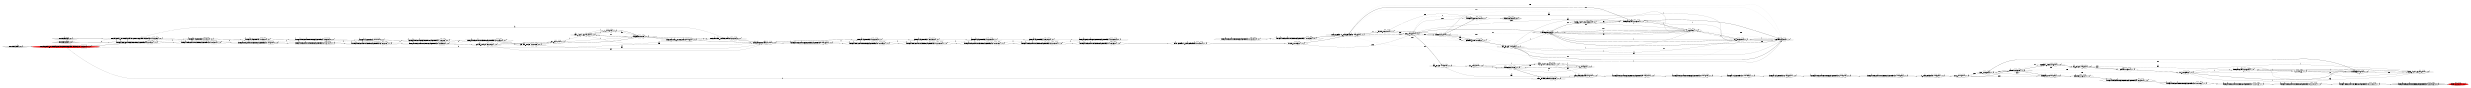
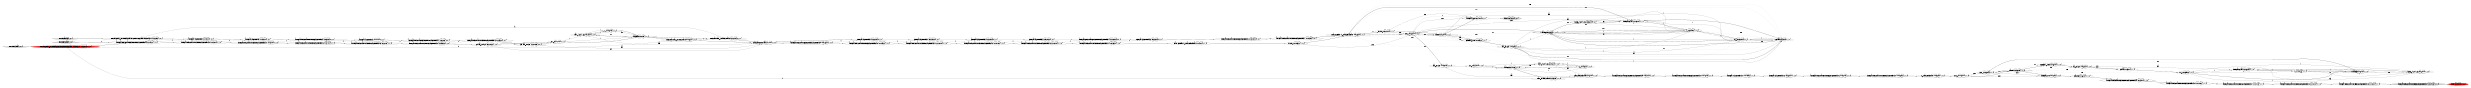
  digraph {
    rankdir=LR
    node [fillcolor=white shape=ellipse style=filled]
    edge [style=bold]
    n1 [label="assertEquals(1,fs.getNextBlock(0))@@@4@@@['0', '0', '1']"]
    n2 [label="assertEquals(2,fs.getNextBlock(1))@@@5@@@['0', '0', '1']"]
    n3 [label="assertEquals(POIFSConstants.END_OF_CHAIN,fs.getNextBlock(2))@@@6@@@['0', '0', '1']"]
    n4 [label="assertEquals(POIFSConstants.UNUSED_BLOCK,fs.getNextBlock(104))@@@23@@@['1', '1', '0']"]
    n5 [label="Iterator<ByteBuffer> it = stream.getBlockIterator()@@@24@@@['1', '1', '0']"]
+   n6 [label="assertEquals(16,fs.getNextBlock(15))@@@23@@@['0', '0', '1']"]
    n7 [label="int count = 0@@@25@@@['1', '1', '0']"]
    n8 [label="assertEquals(POIFSConstants.END_OF_CHAIN,fs.getNextBlock(16))@@@24@@@['0', '0', '1']"]
    n9 [label="assertEquals(POIFSConstants.UNUSED_BLOCK,fs.getNextBlock(103))@@@73@@@['1', '1', '0']"]
    n10 [fillcolor=lightgray label="assertEquals(POIFSConstants.UNUSED_BLOCK,fs.getNextBlock(104))@@@74@@@['1', '1', '0']"]
    n11 [fillcolor=red label="fs.close()@@@75@@@['1', '0', '0']"]
    n12 [label="assertEquals(4,fs.getNextBlock(3))@@@7@@@['0', '0', '1']"]
    n13 [label="assertEquals(POIFSConstants.FAT_SECTOR_BLOCK,fs.getNextBlock(14))@@@8@@@['0', '0', '1']"]
    n14 [label="assertEquals(POIFSConstants.UNUSED_BLOCK,fs.getNextBlock(15))@@@9@@@['0', '0', '1']"]
    n15 [label="count++@@@38@@@['1', '1', '1']"]
    n16 [label="Iterator<ByteBuffer> it = stream.getBlockIterator()@@@26@@@['1', '1', '1']"]
    n17 [label="assertEquals(5,count)@@@40@@@['0', '0', '1']"]
    n18 [label="it.hasNext()@@@28@@@['1', '1', '1']" shape=diamond]
    n19 [label="data = new byte((((@@@39@@@['1', '1', '0']"]
    n20 [label="assertEquals(exp,data(i()@@@36@@@['1', '1', '1']"]
    n21 [label="data = new byte((((@@@30@@@['1', '1', '1']"]
    n22 [label="b.get(data)@@@31@@@['1', '1', '1']"]
    n23 [label="int count = 0@@@27@@@['1', '1', '1']"]
    n24 [label="ByteBuffer b = it.next()@@@29@@@['1', '1', '1']"]
    n25 [label="i++@@@34@@@['1', '1', '1']"]
    n26 [label="assertEquals(POIFSConstants.END_OF_CHAIN,fs.getNextBlock(100))@@@70@@@['1', '1', '0']"]
    n27 [label="assertEquals(POIFSConstants.UNUSED_BLOCK,fs.getNextBlock(101))@@@71@@@['1', '1', '0']"]
    n28 [label="assertEquals(POIFSConstants.UNUSED_BLOCK,fs.getNextBlock(102))@@@72@@@['1', '1', '0']"]
    n29 [label="assertEquals(POIFSConstants.FAT_SECTOR_BLOCK,fs.getNextBlock(99))@@@69@@@['1', '1', '0']"]
    n30 [label="assertEquals(POIFSConstants.FAT_SECTOR_BLOCK,fs.getNextBlock(14))@@@22@@@['0', '0', '1']"]
    n31 [label="i < data.length@@@41@@@['1', '1', '0']" shape=diamond]
    n32 [label="stream = new POIFSStream(fs)@@@45@@@['1', '1', '0']"]
    n33 [label="data(i( = (byte)(i % 256)@@@43@@@['1', '1', '0']"]
    n34 [label="i++@@@42@@@['1', '1', '0']"]
    n35 [label="stream.updateContents(data)@@@46@@@['1', '1', '0']"]
    n36 [label="data = new byte((((@@@57@@@['1', '1', '0']"]
    n37 [label="assertEquals(exp,data(i()@@@63@@@['1', '1', '0']"]
    n38 [label="b.get(data)@@@58@@@['1', '1', '0']"]
    n39 [label="i++@@@61@@@['1', '1', '0']"]
    n40 [label="int i = 0@@@59@@@['1', '1', '0']"]
    n41 [label="assertEquals(POIFSConstants.UNUSED_BLOCK,fs.getNextBlock(102))@@@21@@@['1', '1', '0']"]
    n42 [label="assertEquals(POIFSConstants.UNUSED_BLOCK,fs.getNextBlock(103))@@@22@@@['1', '1', '0']"]
    n43 [label="assertEquals(4,fs.getNextBlock(3))@@@21@@@['0', '0', '1']"]
    n44 [fillcolor=lightgray label="fs.close()@@@41@@@['0', '0', '1']"]
    n45 [label="int i = 0@@@32@@@['1', '1', '1']"]
    n46 [label="i < data.length@@@33@@@['1', '1', '1']" shape=diamond]
    n47 [label="int i = 0@@@40@@@['1', '1', '0']"]
    n48 [label="byte(( data = new byte((((@@@10@@@['1', '1', '0']"]
    n49 [label="stream.updateContents(data)@@@17@@@['1', '1', '1']"]
    n50 [label="int i = 0@@@11@@@['1', '1', '1']"]
    n51 [label="byte(( data = new byte((((@@@10@@@['0', '0', '1']"]
    n52 [label="assertEquals(1,fs.getNextBlock(0))@@@18@@@['0', '0', '1']"]
    n53 [label="assertEquals(POIFSConstants.FAT_SECTOR_BLOCK,fs.getNextBlock(99))@@@18@@@['1', '1', '0']"]
    n54 [label="data(i( = (byte)(i % 256)@@@14@@@['1', '1', '1']"]
    n55 [label="i < data.length@@@12@@@['1', '1', '1']" shape=diamond]
    n56 [label="assertEquals(POIFSConstants.UNUSED_BLOCK,fs.getNextBlock(104))@@@9@@@['1', '1', '0']"]
    n57 [fillcolor=lightgray label="testWriteNewStream['1', '0', '0']" shape=diamond]
    n58 [fillcolor=red label="POIFSFileSystem fs = new POIFSFileSystem(_inst.openResourceAsStream(\"BlockSize512.zvi\"))@@@3@@@['1', '0', '0']"]
    n59 [label="assertEquals(POIFSConstants.FAT_SECTOR_BLOCK,fs.getNextBlock(99))@@@4@@@['1', '1', '0']"]
    n60 [label="POIFSFileSystem fs = new POIFSFileSystem(_inst.openResourceAsStream(\"BlockSize4096.zvi\"))@@@3@@@['0', '0', '1']"]
    n61 [label="POIFSStream stream = new POIFSStream(fs)@@@16@@@['1', '1', '0']"]
    n62 [label="byte exp = (byte)(i % 256)@@@35@@@['0', '0', '1']"]
    n63 [label="assertEquals(POIFSConstants.FAT_SECTOR_BLOCK,fs.getNextBlock(99))@@@47@@@['1', '1', '0']"]
    n64 [label="assertEquals(2,fs.getNextBlock(1))@@@19@@@['0', '0', '1']"]
    n65 [label="assertEquals(15,fs.getNextBlock(2))@@@20@@@['0', '0', '1']"]
    n66 [label="count++@@@65@@@['1', '1', '0']"]
    n67 [label="it.hasNext()@@@55@@@['1', '1', '0']" shape=diamond]
    n68 [label="assertEquals(3,count)@@@67@@@['1', '1', '0']"]
    n69 [label="ByteBuffer b = it.next()@@@56@@@['1', '1', '0']"]
    n70 [label="i < data.length@@@60@@@['1', '1', '0']" shape=diamond]
    n71 [label="stream.free()@@@68@@@['1', '1', '0']"]
    n72 [label="assertEquals(102,fs.getNextBlock(101))@@@49@@@['1', '1', '0']"]
    n73 [label="assertEquals(103,fs.getNextBlock(102))@@@50@@@['1', '1', '0']"]
    n74 [label="assertEquals(POIFSConstants.END_OF_CHAIN,fs.getNextBlock(103))@@@51@@@['1', '1', '0']"]
    n75 [label="assertEquals(POIFSConstants.END_OF_CHAIN,fs.getNextBlock(100))@@@48@@@['1', '1', '0']"]
    n76 [label="assertEquals(POIFSConstants.UNUSED_BLOCK,fs.getNextBlock(101))@@@6@@@['1', '1', '0']"]
    n77 [label="assertEquals(POIFSConstants.UNUSED_BLOCK,fs.getNextBlock(102))@@@7@@@['1', '1', '0']"]
    n78 [label="assertEquals(POIFSConstants.UNUSED_BLOCK,fs.getNextBlock(103))@@@8@@@['1', '1', '0']"]
    n79 [label="assertEquals(POIFSConstants.UNUSED_BLOCK,fs.getNextBlock(100))@@@5@@@['1', '1', '0']"]
    n80 [label="POIFSStream stream = new POIFSStream(fs,0)@@@16@@@['0', '0', '1']"]
    n81 [label="byte exp = (byte)(i % 256)@@@62@@@['1', '1', '0']"]
    n82 [label="assertEquals(POIFSConstants.END_OF_CHAIN,fs.getNextBlock(100))@@@19@@@['1', '1', '0']"]
    n83 [label="assertEquals(POIFSConstants.UNUSED_BLOCK,fs.getNextBlock(101))@@@20@@@['1', '1', '0']"]
    n84 [fillcolor=lightgray label="testWriteStream4096['0', '0', '1']" shape=diamond]
    n85 [label="assertEquals(POIFSConstants.UNUSED_BLOCK,fs.getNextBlock(17))@@@25@@@['0', '0', '1']"]
    n86 [label="assertEquals(POIFSConstants.UNUSED_BLOCK,fs.getNextBlock(104))@@@52@@@['1', '1', '0']"]
    n87 [label="it = stream.getBlockIterator()@@@53@@@['1', '1', '0']"]
    n88 [label="i++@@@13@@@['1', '1', '1']"]
    n89 [label="count = 0@@@54@@@['1', '1', '0']"]
    n90 [fillcolor=lightgray label="testWriteNewStream['0', '1', '0']" shape=diamond]
    n1 -> n2
    n2 -> n3
    n3 -> n12
    n4 -> n5
+   n4 -> n6 [label=0 style=dashed]
    n5 -> n7
+   n6 -> n8
    n7 -> n15 [label=count style=solid]
    n7 -> n16
    n8 -> n85
    n9 -> n10
    n10 -> n11
    n12 -> n13
    n13 -> n14
    n14 -> n51
    n15 -> n17 [label=0 style=dashed]
    n15 -> n17 [label=count style=solid]
    n15 -> n18
    n15 -> n19
    n16 -> n15
    n16 -> n18 [label=true style=dotted]
    n16 -> n20 [label=true style=dotted]
    n16 -> n21 [label=true style=dotted]
    n16 -> n22 [label=true style=dotted]
    n16 -> n23
    n16 -> n23 [label=true style=dotted]
    n16 -> n24 [label=true style=dotted]
    n17 -> n44
    n18 -> n15 [label=true style=dotted]
    n18 -> n17
    n18 -> n21 [label=true style=dotted]
    n18 -> n22 [label=true style=dotted]
    n18 -> n24
    n18 -> n24 [label=data style=solid]
    n18 -> n24 [label=true style=dotted]
    n18 -> n25 [label=data style=solid]
    n18 -> n45 [label=true style=dotted]
    n18 -> n46 [label=true style=dotted]
    n19 -> n35 [label=data style=solid]
    n19 -> n47
    n20 -> n15 [label=count style=solid]
    n20 -> n16
    n20 -> n25
    n21 -> n20 [label=data style=solid]
    n21 -> n22
    n21 -> n22 [label=i style=solid]
    n21 -> n22 [label=data style=solid]
    n21 -> n25 [label=i style=solid]
    n21 -> n45 [label=i style=solid]
    n21 -> n46 [label=i style=solid]
    n22 -> n20
    n22 -> n25 [label=true style=dotted]
    n22 -> n45
    n22 -> n45 [label=true style=dotted]
    n22 -> n46
    n22 -> n46 [label=true style=dotted]
    n23 -> n15 [label=count style=solid]
    n23 -> n17 [label=count style=solid]
    n23 -> n18
    n24 -> n21
    n25 -> n20 [label=i style=solid]
    n25 -> n45
    n25 -> n46 [label=i style=solid]
    n25 -> n46
    n25 -> n62 [label=i style=solid]
    n26 -> n27
    n27 -> n28
    n28 -> n9
    n29 -> n26
+   n30 -> n6
    n31 -> n32
    n31 -> n33 [label=true style=dotted]
    n31 -> n33
    n31 -> n34 [label=true style=dotted]
    n32 -> n35
    n33 -> n34
    n33 -> n34 [label=i style=solid]
    n33 -> n35 [label=data style=solid]
    n34 -> n31 [label=i style=solid]
    n34 -> n31
    n34 -> n33 [label=i style=solid]
    n35 -> n63
    n36 -> n37 [label=data style=solid]
    n36 -> n38 [label=data style=solid]
    n36 -> n38
    n37 -> n39
    n38 -> n40
    n39 -> n37 [label=i style=solid]
    n39 -> n70 [label=i style=solid]
    n39 -> n70
    n39 -> n81 [label=i style=solid]
    n40 -> n37 [label=i style=solid]
    n40 -> n39 [label=i style=solid]
    n40 -> n70
    n40 -> n70 [label=i style=solid]
    n40 -> n81 [label=i style=solid]
    n41 -> n42
    n41 -> n43 [label=0 style=dashed]
    n42 -> n4
    n42 -> n30 [label=0 style=dashed]
    n43 -> n30
    n45 -> n20 [label=i style=solid]
    n45 -> n22
    n45 -> n22 [label=i style=solid]
    n45 -> n25 [label=i style=solid]
    n45 -> n46 [label=i style=solid]
    n45 -> n46
    n45 -> n62 [label=i style=solid]
    n46 -> n15
    n46 -> n20 [label=true style=dotted]
    n46 -> n25
    n46 -> n25 [label=true style=dotted]
    n46 -> n25 [label=exp style=solid]
    n46 -> n62 [label=true style=dotted]
    n46 -> n62
    n47 -> n31 [label=i style=solid]
    n47 -> n31
    n47 -> n33 [label=i style=solid]
    n48 -> n49 [label=data style=solid]
    n48 -> n50
    n48 -> n51 [label=0 style=dashed]
    n49 -> n52
    n49 -> n53
    n50 -> n54 [label=i style=solid]
    n50 -> n55
    n50 -> n55 [label=i style=solid]
    n51 -> n49 [label=data style=solid]
    n51 -> n50
    n52 -> n64
    n53 -> n52 [label=0 style=dashed]
    n53 -> n82
    n54 -> n49 [label=data style=solid]
    n54 -> n88 [label=i style=solid]
    n54 -> n88
    n55 -> n54 [label=true style=dotted]
    n55 -> n54
    n55 -> n61
    n55 -> n80
    n55 -> n88 [label=true style=dotted]
    n56 -> n14 [label=0 style=dashed]
    n56 -> n48
    n57 -> n58
    n58 -> n32 [label=fs style=solid]
    n58 -> n59
    n58 -> n60 [label=0 style=dashed]
    n58 -> n61 [label=fs style=solid]
    n59 -> n1 [label=0 style=dashed]
    n59 -> n79
    n60 -> n1
    n60 -> n80 [label=fs style=solid]
    n61 -> n49
    n61 -> n80 [label=0 style=dashed]
    n62 -> n20 [label=exp style=solid]
    n62 -> n20
    n63 -> n75
    n64 -> n65
    n65 -> n43
    n66 -> n67
    n66 -> n68 [label=count style=solid]
    n67 -> n36 [label=true style=dotted]
    n67 -> n38 [label=true style=dotted]
    n67 -> n40 [label=true style=dotted]
    n67 -> n66 [label=true style=dotted]
    n67 -> n68
    n67 -> n69 [label=true style=dotted]
    n67 -> n69
    n67 -> n70 [label=true style=dotted]
    n68 -> n71
    n69 -> n36
    n70 -> n37 [label=true style=dotted]
    n70 -> n39 [label=true style=dotted]
    n70 -> n66
    n70 -> n81
    n70 -> n81 [label=true style=dotted]
    n71 -> n29
    n72 -> n73
    n73 -> n74
    n74 -> n86
    n75 -> n72
    n76 -> n3 [label=0 style=dashed]
    n76 -> n77
    n77 -> n12 [label=0 style=dashed]
    n77 -> n78
    n78 -> n13 [label=0 style=dashed]
    n78 -> n56
    n79 -> n2 [label=0 style=dashed]
    n79 -> n76
    n80 -> n49
    n81 -> n37
    n81 -> n37 [label=exp style=solid]
    n82 -> n64 [label=0 style=dashed]
    n82 -> n83
    n83 -> n41
    n83 -> n65 [label=0 style=dashed]
    n84 -> n60
    n85 -> n16
    n86 -> n87
    n87 -> n89
    n88 -> n54 [label=i style=solid]
    n88 -> n55 [label=i style=solid]
    n88 -> n55
    n89 -> n66 [label=count style=solid]
    n89 -> n67
    n89 -> n68 [label=count style=solid]
    n90 -> n59
  }
